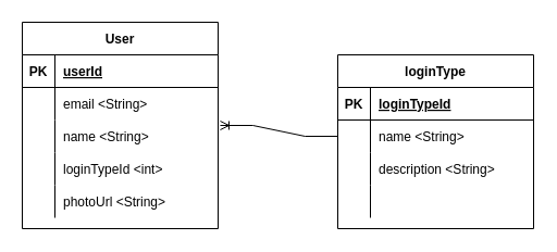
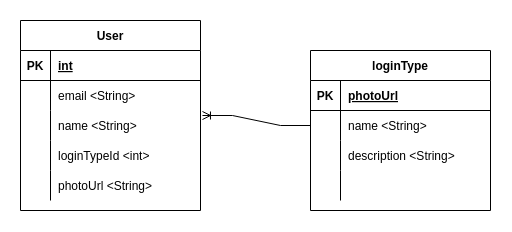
  <mxCell id="0" />
  <mxCell id="1" parent="0" />
  <mxCell id="2" value="User" style="shape=table;startSize=30;container=1;collapsible=1;childLayout=tableLayout;fixedRows=1;rowLines=0;fontStyle=1;align=center;resizeLast=1;" vertex="1" parent="1"><mxGeometry x="20" y="20" width="180" height="190" as="geometry" /></mxCell>
  <mxCell id="3" value="" style="shape=tableRow;horizontal=0;startSize=0;swimlaneHead=0;swimlaneBody=0;fillColor=none;collapsible=0;dropTarget=0;points=[[0,0.5],[1,0.5]];portConstraint=eastwest;top=0;left=0;right=0;bottom=1;" vertex="1" parent="2"><mxGeometry y="30" width="180" height="30" as="geometry" /></mxCell>
  <mxCell id="4" value="PK" style="shape=partialRectangle;connectable=0;fillColor=none;top=0;left=0;bottom=0;right=0;fontStyle=1;overflow=hidden;" vertex="1" parent="3"><mxGeometry width="30" height="30" as="geometry"><mxRectangle width="30" height="30" as="alternateBounds" /></mxGeometry></mxCell>
- <mxCell id="5" value="userId" style="shape=partialRectangle;connectable=0;fillColor=none;top=0;left=0;bottom=0;right=0;align=left;spacingLeft=6;fontStyle=5;overflow=hidden;" vertex="1" parent="3"><mxGeometry x="30" width="150" height="30" as="geometry"><mxRectangle width="150" height="30" as="alternateBounds" /></mxGeometry></mxCell>
+ <mxCell id="5" value="int" style="shape=partialRectangle;connectable=0;fillColor=none;top=0;left=0;bottom=0;right=0;align=left;spacingLeft=6;fontStyle=5;overflow=hidden;" vertex="1" parent="3"><mxGeometry x="30" width="150" height="30" as="geometry"><mxRectangle width="150" height="30" as="alternateBounds" /></mxGeometry></mxCell>
  <mxCell id="6" value="" style="shape=tableRow;horizontal=0;startSize=0;swimlaneHead=0;swimlaneBody=0;fillColor=none;collapsible=0;dropTarget=0;points=[[0,0.5],[1,0.5]];portConstraint=eastwest;top=0;left=0;right=0;bottom=0;" vertex="1" parent="2"><mxGeometry y="60" width="180" height="30" as="geometry" /></mxCell>
  <mxCell id="7" value="" style="shape=partialRectangle;connectable=0;fillColor=none;top=0;left=0;bottom=0;right=0;editable=1;overflow=hidden;" vertex="1" parent="6"><mxGeometry width="30" height="30" as="geometry"><mxRectangle width="30" height="30" as="alternateBounds" /></mxGeometry></mxCell>
  <mxCell id="8" value="email &lt;String&gt;" style="shape=partialRectangle;connectable=0;fillColor=none;top=0;left=0;bottom=0;right=0;align=left;spacingLeft=6;overflow=hidden;" vertex="1" parent="6"><mxGeometry x="30" width="150" height="30" as="geometry"><mxRectangle width="150" height="30" as="alternateBounds" /></mxGeometry></mxCell>
  <mxCell id="9" value="" style="shape=tableRow;horizontal=0;startSize=0;swimlaneHead=0;swimlaneBody=0;fillColor=none;collapsible=0;dropTarget=0;points=[[0,0.5],[1,0.5]];portConstraint=eastwest;top=0;left=0;right=0;bottom=0;" vertex="1" parent="2"><mxGeometry y="90" width="180" height="30" as="geometry" /></mxCell>
  <mxCell id="10" value="" style="shape=partialRectangle;connectable=0;fillColor=none;top=0;left=0;bottom=0;right=0;editable=1;overflow=hidden;" vertex="1" parent="9"><mxGeometry width="30" height="30" as="geometry"><mxRectangle width="30" height="30" as="alternateBounds" /></mxGeometry></mxCell>
  <mxCell id="11" value="name &lt;String&gt;" style="shape=partialRectangle;connectable=0;fillColor=none;top=0;left=0;bottom=0;right=0;align=left;spacingLeft=6;overflow=hidden;" vertex="1" parent="9"><mxGeometry x="30" width="150" height="30" as="geometry"><mxRectangle width="150" height="30" as="alternateBounds" /></mxGeometry></mxCell>
  <mxCell id="12" value="" style="shape=tableRow;horizontal=0;startSize=0;swimlaneHead=0;swimlaneBody=0;fillColor=none;collapsible=0;dropTarget=0;points=[[0,0.5],[1,0.5]];portConstraint=eastwest;top=0;left=0;right=0;bottom=0;" vertex="1" parent="2"><mxGeometry y="120" width="180" height="30" as="geometry" /></mxCell>
  <mxCell id="13" value="" style="shape=partialRectangle;connectable=0;fillColor=none;top=0;left=0;bottom=0;right=0;editable=1;overflow=hidden;" vertex="1" parent="12"><mxGeometry width="30" height="30" as="geometry"><mxRectangle width="30" height="30" as="alternateBounds" /></mxGeometry></mxCell>
  <mxCell id="14" value="loginTypeId &lt;int&gt;" style="shape=partialRectangle;connectable=0;fillColor=none;top=0;left=0;bottom=0;right=0;align=left;spacingLeft=6;overflow=hidden;" vertex="1" parent="12"><mxGeometry x="30" width="150" height="30" as="geometry"><mxRectangle width="150" height="30" as="alternateBounds" /></mxGeometry></mxCell>
  <mxCell id="15" value="" style="shape=tableRow;horizontal=0;startSize=0;swimlaneHead=0;swimlaneBody=0;fillColor=none;collapsible=0;dropTarget=0;points=[[0,0.5],[1,0.5]];portConstraint=eastwest;top=0;left=0;right=0;bottom=0;" vertex="1" parent="2"><mxGeometry y="150" width="180" height="30" as="geometry" /></mxCell>
  <mxCell id="16" value="" style="shape=partialRectangle;connectable=0;fillColor=none;top=0;left=0;bottom=0;right=0;editable=1;overflow=hidden;" vertex="1" parent="15"><mxGeometry width="30" height="30" as="geometry"><mxRectangle width="30" height="30" as="alternateBounds" /></mxGeometry></mxCell>
  <mxCell id="17" value="photoUrl &lt;String&gt;" style="shape=partialRectangle;connectable=0;fillColor=none;top=0;left=0;bottom=0;right=0;align=left;spacingLeft=6;overflow=hidden;" vertex="1" parent="15"><mxGeometry x="30" width="150" height="30" as="geometry"><mxRectangle width="150" height="30" as="alternateBounds" /></mxGeometry></mxCell>
  <mxCell id="18" value="loginType" style="shape=table;startSize=30;container=1;collapsible=1;childLayout=tableLayout;fixedRows=1;rowLines=0;fontStyle=1;align=center;resizeLast=1;" vertex="1" parent="1"><mxGeometry x="310" y="50" width="180" height="160" as="geometry" /></mxCell>
  <mxCell id="19" value="" style="shape=tableRow;horizontal=0;startSize=0;swimlaneHead=0;swimlaneBody=0;fillColor=none;collapsible=0;dropTarget=0;points=[[0,0.5],[1,0.5]];portConstraint=eastwest;top=0;left=0;right=0;bottom=1;" vertex="1" parent="18"><mxGeometry y="30" width="180" height="30" as="geometry" /></mxCell>
  <mxCell id="20" value="PK" style="shape=partialRectangle;connectable=0;fillColor=none;top=0;left=0;bottom=0;right=0;fontStyle=1;overflow=hidden;" vertex="1" parent="19"><mxGeometry width="30" height="30" as="geometry"><mxRectangle width="30" height="30" as="alternateBounds" /></mxGeometry></mxCell>
- <mxCell id="21" value="loginTypeId" style="shape=partialRectangle;connectable=0;fillColor=none;top=0;left=0;bottom=0;right=0;align=left;spacingLeft=6;fontStyle=5;overflow=hidden;" vertex="1" parent="19"><mxGeometry x="30" width="150" height="30" as="geometry"><mxRectangle width="150" height="30" as="alternateBounds" /></mxGeometry></mxCell>
+ <mxCell id="21" value="photoUrl" style="shape=partialRectangle;connectable=0;fillColor=none;top=0;left=0;bottom=0;right=0;align=left;spacingLeft=6;fontStyle=5;overflow=hidden;" vertex="1" parent="19"><mxGeometry x="30" width="150" height="30" as="geometry"><mxRectangle width="150" height="30" as="alternateBounds" /></mxGeometry></mxCell>
  <mxCell id="22" value="" style="shape=tableRow;horizontal=0;startSize=0;swimlaneHead=0;swimlaneBody=0;fillColor=none;collapsible=0;dropTarget=0;points=[[0,0.5],[1,0.5]];portConstraint=eastwest;top=0;left=0;right=0;bottom=0;" vertex="1" parent="18"><mxGeometry y="60" width="180" height="30" as="geometry" /></mxCell>
  <mxCell id="23" value="" style="shape=partialRectangle;connectable=0;fillColor=none;top=0;left=0;bottom=0;right=0;editable=1;overflow=hidden;" vertex="1" parent="22"><mxGeometry width="30" height="30" as="geometry"><mxRectangle width="30" height="30" as="alternateBounds" /></mxGeometry></mxCell>
  <mxCell id="24" value="name &lt;String&gt;" style="shape=partialRectangle;connectable=0;fillColor=none;top=0;left=0;bottom=0;right=0;align=left;spacingLeft=6;overflow=hidden;" vertex="1" parent="22"><mxGeometry x="30" width="150" height="30" as="geometry"><mxRectangle width="150" height="30" as="alternateBounds" /></mxGeometry></mxCell>
  <mxCell id="25" value="" style="shape=tableRow;horizontal=0;startSize=0;swimlaneHead=0;swimlaneBody=0;fillColor=none;collapsible=0;dropTarget=0;points=[[0,0.5],[1,0.5]];portConstraint=eastwest;top=0;left=0;right=0;bottom=0;" vertex="1" parent="18"><mxGeometry y="90" width="180" height="30" as="geometry" /></mxCell>
  <mxCell id="26" value="" style="shape=partialRectangle;connectable=0;fillColor=none;top=0;left=0;bottom=0;right=0;editable=1;overflow=hidden;" vertex="1" parent="25"><mxGeometry width="30" height="30" as="geometry"><mxRectangle width="30" height="30" as="alternateBounds" /></mxGeometry></mxCell>
  <mxCell id="27" value="description &lt;String&gt;" style="shape=partialRectangle;connectable=0;fillColor=none;top=0;left=0;bottom=0;right=0;align=left;spacingLeft=6;overflow=hidden;" vertex="1" parent="25"><mxGeometry x="30" width="150" height="30" as="geometry"><mxRectangle width="150" height="30" as="alternateBounds" /></mxGeometry></mxCell>
  <mxCell id="28" value="" style="shape=tableRow;horizontal=0;startSize=0;swimlaneHead=0;swimlaneBody=0;fillColor=none;collapsible=0;dropTarget=0;points=[[0,0.5],[1,0.5]];portConstraint=eastwest;top=0;left=0;right=0;bottom=0;" vertex="1" parent="18"><mxGeometry y="120" width="180" height="30" as="geometry" /></mxCell>
  <mxCell id="29" value="" style="shape=partialRectangle;connectable=0;fillColor=none;top=0;left=0;bottom=0;right=0;editable=1;overflow=hidden;" vertex="1" parent="28"><mxGeometry width="30" height="30" as="geometry"><mxRectangle width="30" height="30" as="alternateBounds" /></mxGeometry></mxCell>
  <mxCell id="30" value="" style="shape=partialRectangle;connectable=0;fillColor=none;top=0;left=0;bottom=0;right=0;align=left;spacingLeft=6;overflow=hidden;" vertex="1" parent="28"><mxGeometry x="30" width="150" height="30" as="geometry"><mxRectangle width="150" height="30" as="alternateBounds" /></mxGeometry></mxCell>
  <mxCell id="31" value="" style="edgeStyle=entityRelationEdgeStyle;fontSize=12;html=1;endArrow=ERoneToMany;rounded=0;entryX=1.011;entryY=0.167;entryDx=0;entryDy=0;entryPerimeter=0;exitX=0;exitY=0.5;exitDx=0;exitDy=0;" edge="1" parent="1" source="22" target="9"><mxGeometry width="100" height="100" relative="1" as="geometry"><mxPoint x="210" y="400" as="sourcePoint" /><mxPoint x="310" y="300" as="targetPoint" /></mxGeometry></mxCell>
